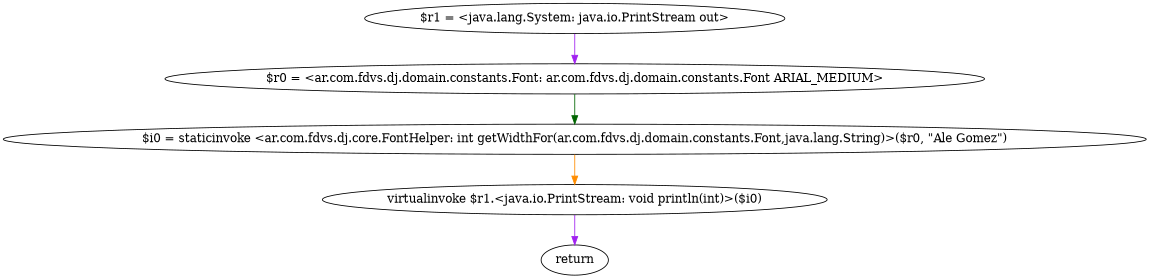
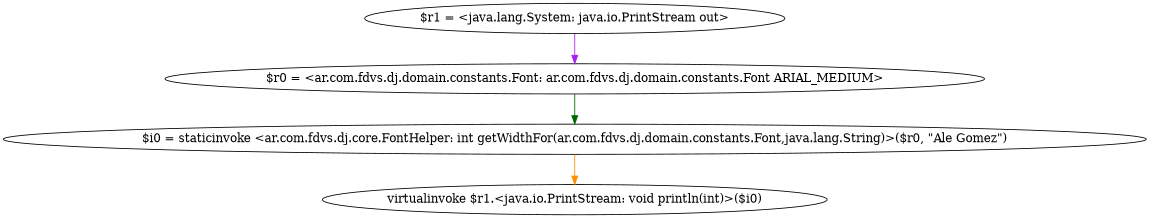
  digraph {
    edge [color=purple]
    "$r1 = <java.lang.System: java.io.PrintStream out>"
    "$r0 = <ar.com.fdvs.dj.domain.constants.Font: ar.com.fdvs.dj.domain.constants.Font ARIAL_MEDIUM>"
    "$i0 = staticinvoke <ar.com.fdvs.dj.core.FontHelper: int getWidthFor(ar.com.fdvs.dj.domain.constants.Font,java.lang.String)>($r0, \"Ale Gomez\")"
    "virtualinvoke $r1.<java.io.PrintStream: void println(int)>($i0)"
-   return
    "$r1 = <java.lang.System: java.io.PrintStream out>" -> "$r0 = <ar.com.fdvs.dj.domain.constants.Font: ar.com.fdvs.dj.domain.constants.Font ARIAL_MEDIUM>"
    "$r0 = <ar.com.fdvs.dj.domain.constants.Font: ar.com.fdvs.dj.domain.constants.Font ARIAL_MEDIUM>" -> "$i0 = staticinvoke <ar.com.fdvs.dj.core.FontHelper: int getWidthFor(ar.com.fdvs.dj.domain.constants.Font,java.lang.String)>($r0, \"Ale Gomez\")" [color=darkgreen]
    "$i0 = staticinvoke <ar.com.fdvs.dj.core.FontHelper: int getWidthFor(ar.com.fdvs.dj.domain.constants.Font,java.lang.String)>($r0, \"Ale Gomez\")" -> "virtualinvoke $r1.<java.io.PrintStream: void println(int)>($i0)" [color=darkorange]
-   "virtualinvoke $r1.<java.io.PrintStream: void println(int)>($i0)" -> return
  }
